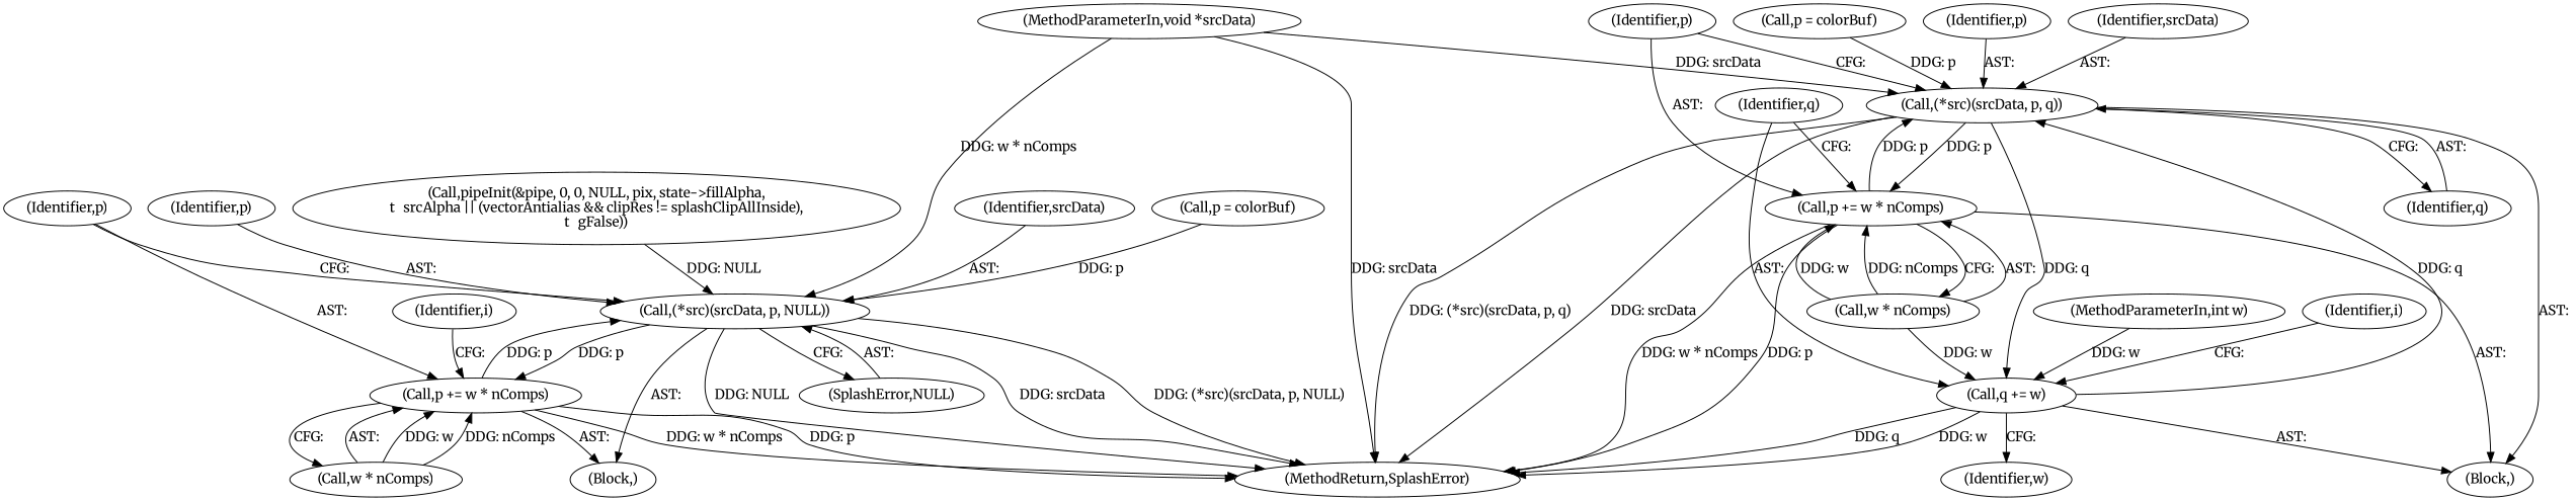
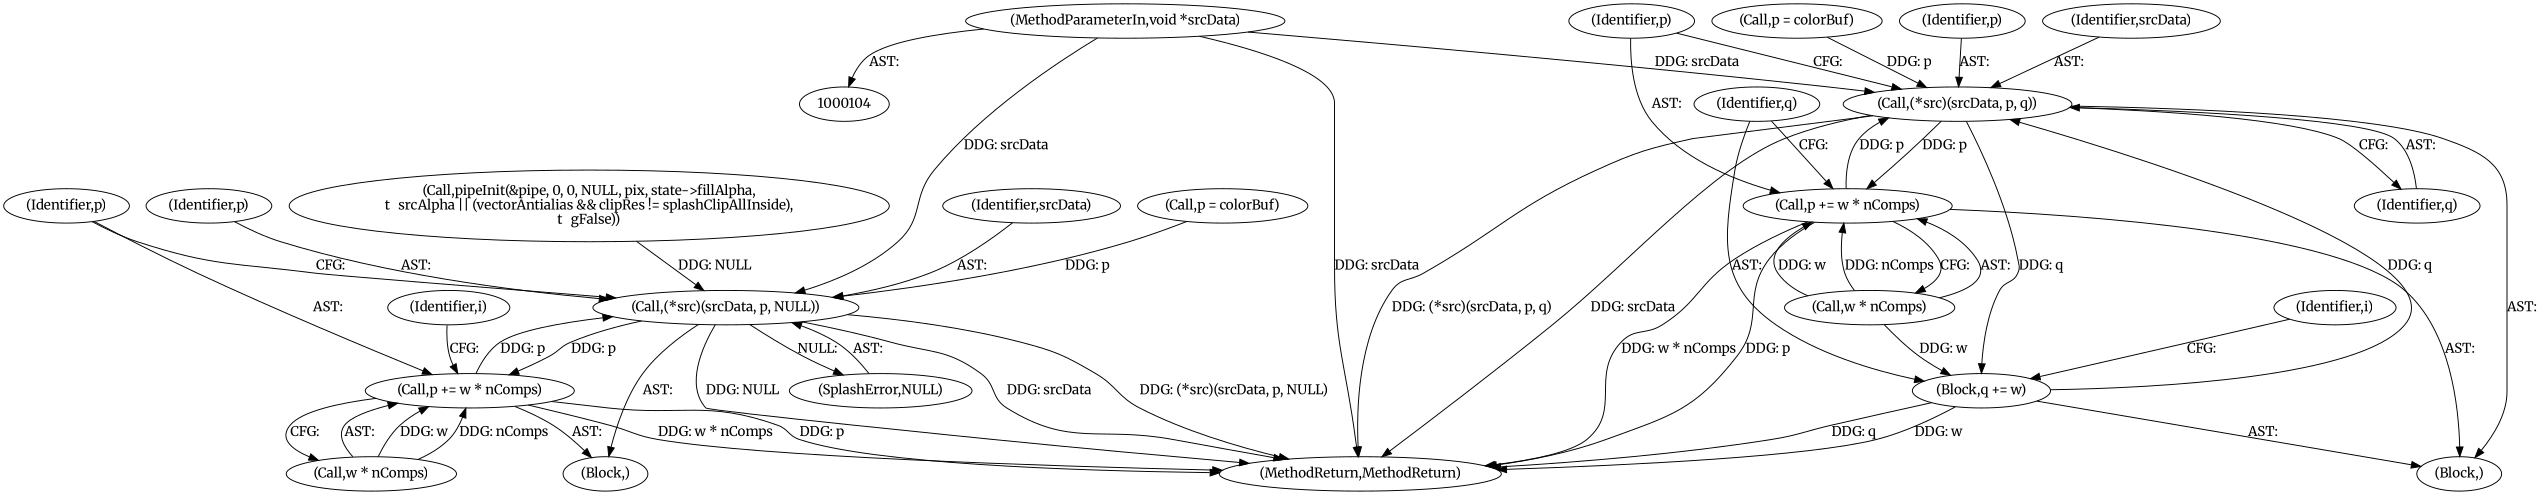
  digraph {
    fontname=Merriweather
    node [fontname=Merriweather]
    edge [fontname=Merriweather]
    n1 [label="(MethodParameterIn,void *srcData)"]
    n2 [label="(Call,(*src)(srcData, p, q))"]
    n3 [label="(Call,(*src)(srcData, p, NULL))"]
-   n4 [label="(MethodReturn,SplashError)"]
+   n4 [label="(MethodReturn,MethodReturn)"]
+   1000104
    n6 [label="(Call,p += w * nComps)"]
-   n7 [label="(Call,q += w)"]
+   n7 [label="(Block,q += w)"]
    n8 [label="(Identifier,q)"]
    n9 [label="(Block,)"]
    n10 [label="(Call,p += w * nComps)"]
    n11 [label="(SplashError,NULL)"]
    n12 [label="(Block,)"]
    n13 [label="(Call,w * nComps)"]
-   n14 [label="(Identifier,w)"]
    n15 [label="(Call,w * nComps)"]
    n16 [label="(Identifier,i)"]
    n17 [label="(Identifier,p)"]
    n18 [label="(Identifier,p)"]
    n19 [label="(Identifier,p)"]
    n20 [label="(Identifier,i)"]
    n21 [label="(Call,pipeInit(&pipe, 0, 0, NULL, pix, state->fillAlpha,\n\t   srcAlpha || (vectorAntialias && clipRes != splashClipAllInside),\n\t   gFalse))"]
    n22 [label="(Identifier,srcData)"]
    n23 [label="(Identifier,q)"]
    n24 [label="(Identifier,srcData)"]
    n25 [label="(Call,p = colorBuf)"]
-   n26 [label="(MethodParameterIn,int w)"]
    n27 [label="(Call,p = colorBuf)"]
    n28 [label="(Identifier,p)"]
    n1 -> n2 [label="DDG: srcData"]
-   n1 -> n3 [label="DDG: w * nComps"]
+   n1 -> n3 [label="DDG: srcData"]
    n1 -> n4 [label="DDG: srcData"]
+   n1 -> 1000104 [label="AST: "]
    n2 -> n4 [label="DDG: (*src)(srcData, p, q)"]
    n2 -> n4 [label="DDG: srcData"]
    n2 -> n6 [label="DDG: p"]
    n2 -> n7 [label="DDG: q"]
    n2 -> n8 [label="CFG: "]
    n2 -> n9 [label="AST: "]
    n3 -> n4 [label="DDG: (*src)(srcData, p, NULL)"]
    n3 -> n4 [label="DDG: NULL"]
    n3 -> n4 [label="DDG: srcData"]
    n3 -> n10 [label="DDG: p"]
-   n3 -> n11 [label="CFG: "]
+   n3 -> n11 [label="NULL: "]
    n3 -> n12 [label="AST: "]
    n6 -> n2 [label="DDG: p"]
    n6 -> n4 [label="DDG: w * nComps"]
    n6 -> n4 [label="DDG: p"]
    n6 -> n9 [label="AST: "]
    n6 -> n13 [label="CFG: "]
    n7 -> n2 [label="DDG: q"]
    n7 -> n4 [label="DDG: q"]
    n7 -> n4 [label="DDG: w"]
    n7 -> n9 [label="AST: "]
-   n7 -> n14 [label="CFG: "]
    n8 -> n2 [label="AST: "]
    n10 -> n3 [label="DDG: p"]
    n10 -> n4 [label="DDG: p"]
    n10 -> n4 [label="DDG: w * nComps"]
    n10 -> n12 [label="AST: "]
    n10 -> n15 [label="CFG: "]
    n11 -> n3 [label="AST: "]
    n13 -> n6 [label="AST: "]
    n13 -> n6 [label="DDG: w"]
    n13 -> n6 [label="DDG: nComps"]
    n13 -> n7 [label="DDG: w"]
    n15 -> n10 [label="AST: "]
    n15 -> n10 [label="DDG: w"]
    n15 -> n10 [label="DDG: nComps"]
    n16 -> n7 [label="CFG: "]
    n17 -> n2 [label="AST: "]
    n18 -> n3 [label="CFG: "]
    n18 -> n10 [label="AST: "]
    n19 -> n2 [label="CFG: "]
    n19 -> n6 [label="AST: "]
    n20 -> n10 [label="CFG: "]
    n21 -> n3 [label="DDG: NULL"]
    n22 -> n2 [label="AST: "]
    n23 -> n6 [label="CFG: "]
    n23 -> n7 [label="AST: "]
    n24 -> n3 [label="AST: "]
    n25 -> n3 [label="DDG: p"]
-   n26 -> n7 [label="DDG: w"]
    n27 -> n2 [label="DDG: p"]
    n28 -> n3 [label="AST: "]
  }
